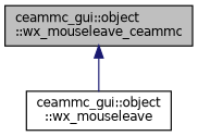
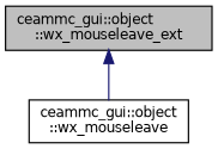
  digraph {
    rankdir=TB
    node [color=black fontname=Helvetica fontsize=10 shape=record style=filled]
-   n1 [fillcolor=grey75 fontcolor=black height=0.2 label="ceammc_gui::object\l::wx_mouseleave_ceammc" width=0.4]
+   n1 [fillcolor=grey75 fontcolor=black height=0.2 label="ceammc_gui::object\l::wx_mouseleave_ext" width=0.4]
    n2 [fillcolor=white height=0.2 label="ceammc_gui::object\l::wx_mouseleave" width=0.4]
    n1 -> n2 [color=midnightblue dir=back fontname=Helvetica fontsize=10 labelfontname=Helvetica labelfontsize=10 style=solid]
  }
